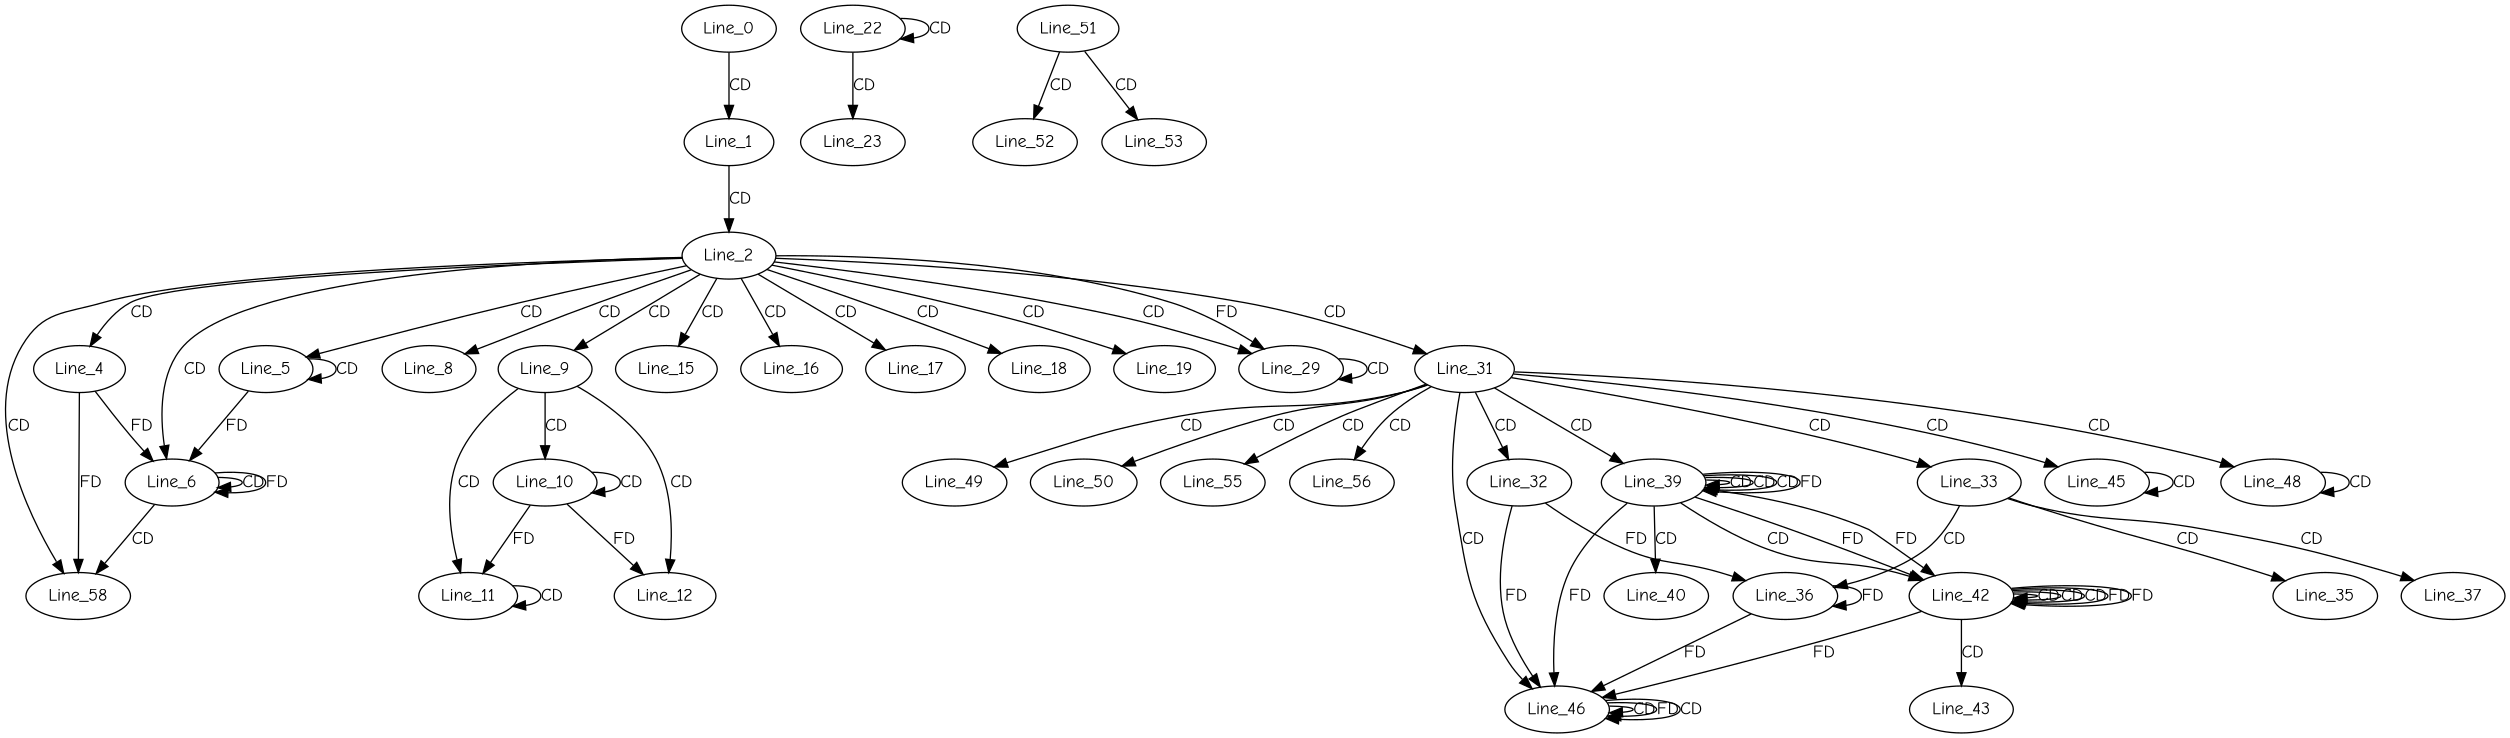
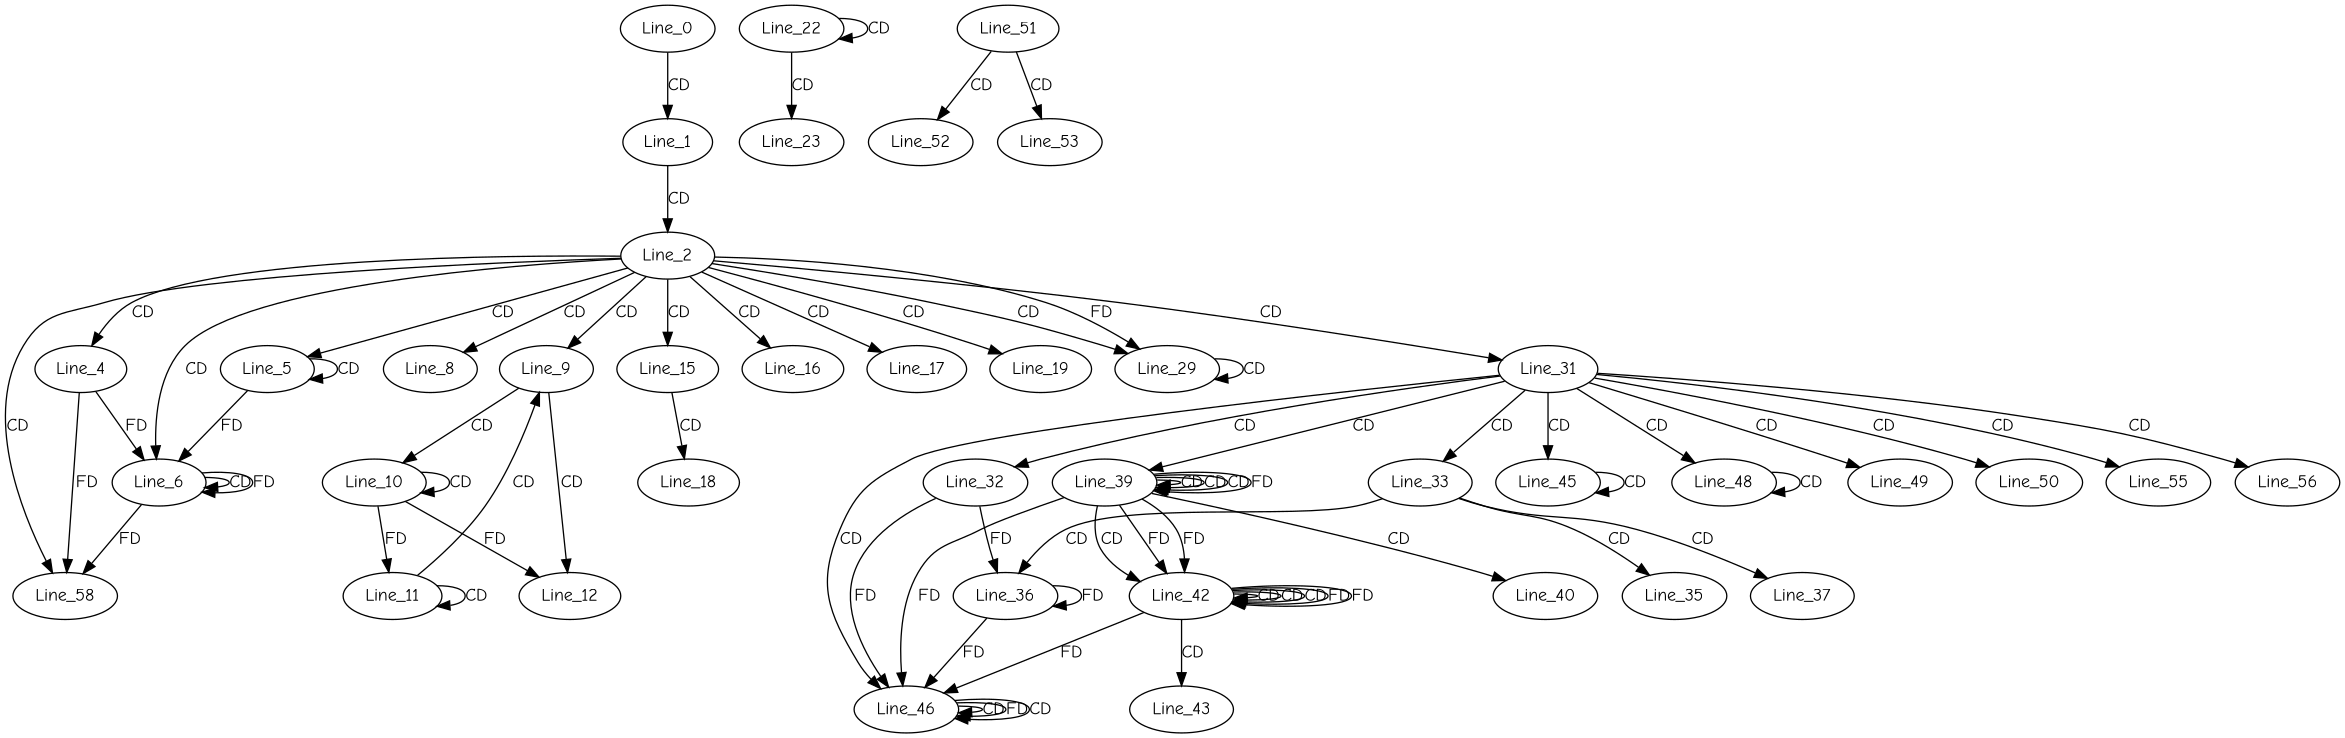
  digraph {
    fontname="Comic Neue"
    node [fontname="Comic Neue"]
    edge [fontname="Comic Neue"]
    Line_0
    Line_1
    Line_2
    Line_4
    Line_5
    Line_6
    Line_8
    Line_9
    Line_15
    Line_16
    Line_17
    Line_18
    Line_19
    Line_29
    Line_31
    Line_58
    Line_10
    Line_11
    Line_12
    Line_32
    Line_33
    Line_39
    Line_45
    Line_46
    Line_48
    Line_49
    Line_50
    Line_55
    Line_56
    Line_22
    Line_23
    Line_36
    Line_35
    Line_37
    Line_40
    Line_42
    Line_43
    Line_51
    Line_52
    Line_53
    Line_0 -> Line_1 [label=CD]
    Line_1 -> Line_2 [label=CD]
    Line_2 -> Line_4 [label=CD]
    Line_2 -> Line_5 [label=CD]
    Line_2 -> Line_6 [label=CD]
    Line_2 -> Line_8 [label=CD]
    Line_2 -> Line_9 [label=CD]
    Line_2 -> Line_15 [label=CD]
    Line_2 -> Line_16 [label=CD]
    Line_2 -> Line_17 [label=CD]
-   Line_2 -> Line_18 [label=CD]
+   Line_15 -> Line_18 [label=CD]
    Line_2 -> Line_19 [label=CD]
    Line_2 -> Line_29 [label=CD]
    Line_2 -> Line_29 [label=FD]
    Line_2 -> Line_31 [label=CD]
    Line_2 -> Line_58 [label=CD]
    Line_4 -> Line_6 [label=FD]
    Line_4 -> Line_58 [label=FD]
    Line_5 -> Line_5 [label=CD]
    Line_5 -> Line_6 [label=FD]
    Line_6 -> Line_6 [label=CD]
    Line_6 -> Line_6 [label=FD]
-   Line_6 -> Line_58 [label=CD]
+   Line_6 -> Line_58 [label=FD]
    Line_9 -> Line_10 [label=CD]
-   Line_9 -> Line_11 [label=CD]
+   Line_11 -> Line_9 [label=CD]
    Line_9 -> Line_12 [label=CD]
    Line_29 -> Line_29 [label=CD]
    Line_31 -> Line_32 [label=CD]
    Line_31 -> Line_33 [label=CD]
    Line_31 -> Line_39 [label=CD]
    Line_31 -> Line_45 [label=CD]
    Line_31 -> Line_46 [label=CD]
    Line_31 -> Line_48 [label=CD]
    Line_31 -> Line_49 [label=CD]
    Line_31 -> Line_50 [label=CD]
    Line_31 -> Line_55 [label=CD]
    Line_31 -> Line_56 [label=CD]
    Line_10 -> Line_10 [label=CD]
    Line_10 -> Line_11 [label=FD]
    Line_10 -> Line_12 [label=FD]
    Line_11 -> Line_11 [label=CD]
    Line_32 -> Line_46 [label=FD]
    Line_32 -> Line_36 [label=FD]
    Line_33 -> Line_36 [label=CD]
    Line_33 -> Line_35 [label=CD]
    Line_33 -> Line_37 [label=CD]
    Line_39 -> Line_39 [label=CD]
    Line_39 -> Line_39 [label=CD]
    Line_39 -> Line_39 [label=CD]
    Line_39 -> Line_39 [label=FD]
    Line_39 -> Line_46 [label=FD]
    Line_39 -> Line_40 [label=CD]
    Line_39 -> Line_42 [label=CD]
    Line_39 -> Line_42 [label=FD]
    Line_39 -> Line_42 [label=FD]
    Line_45 -> Line_45 [label=CD]
    Line_46 -> Line_46 [label=CD]
    Line_46 -> Line_46 [label=FD]
    Line_46 -> Line_46 [label=CD]
    Line_48 -> Line_48 [label=CD]
    Line_22 -> Line_22 [label=CD]
    Line_22 -> Line_23 [label=CD]
    Line_36 -> Line_46 [label=FD]
    Line_36 -> Line_36 [label=FD]
    Line_42 -> Line_46 [label=FD]
    Line_42 -> Line_42 [label=CD]
    Line_42 -> Line_42 [label=CD]
    Line_42 -> Line_42 [label=CD]
    Line_42 -> Line_42 [label=FD]
    Line_42 -> Line_42 [label=FD]
    Line_42 -> Line_43 [label=CD]
    Line_51 -> Line_52 [label=CD]
    Line_51 -> Line_53 [label=CD]
  }
